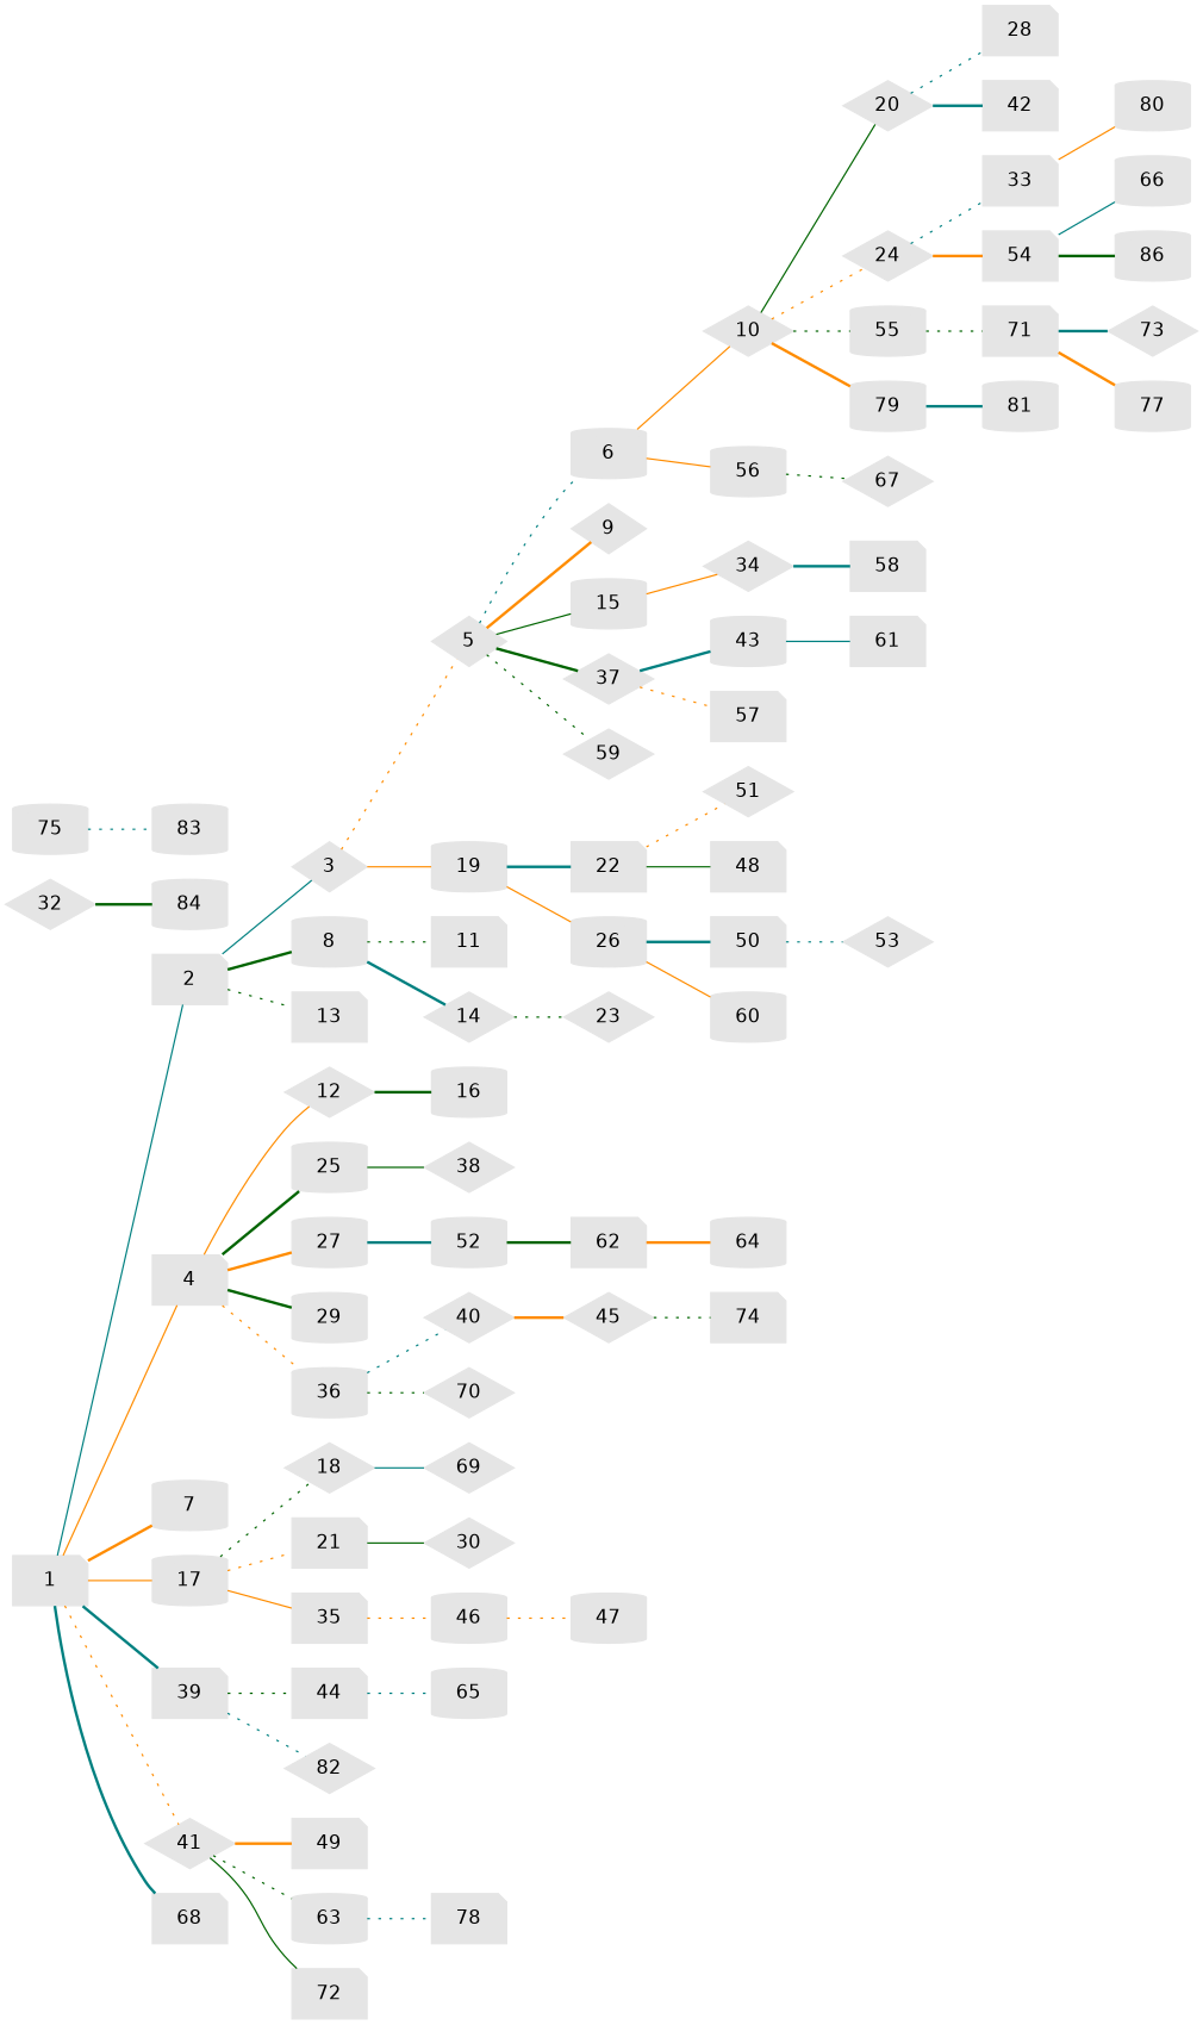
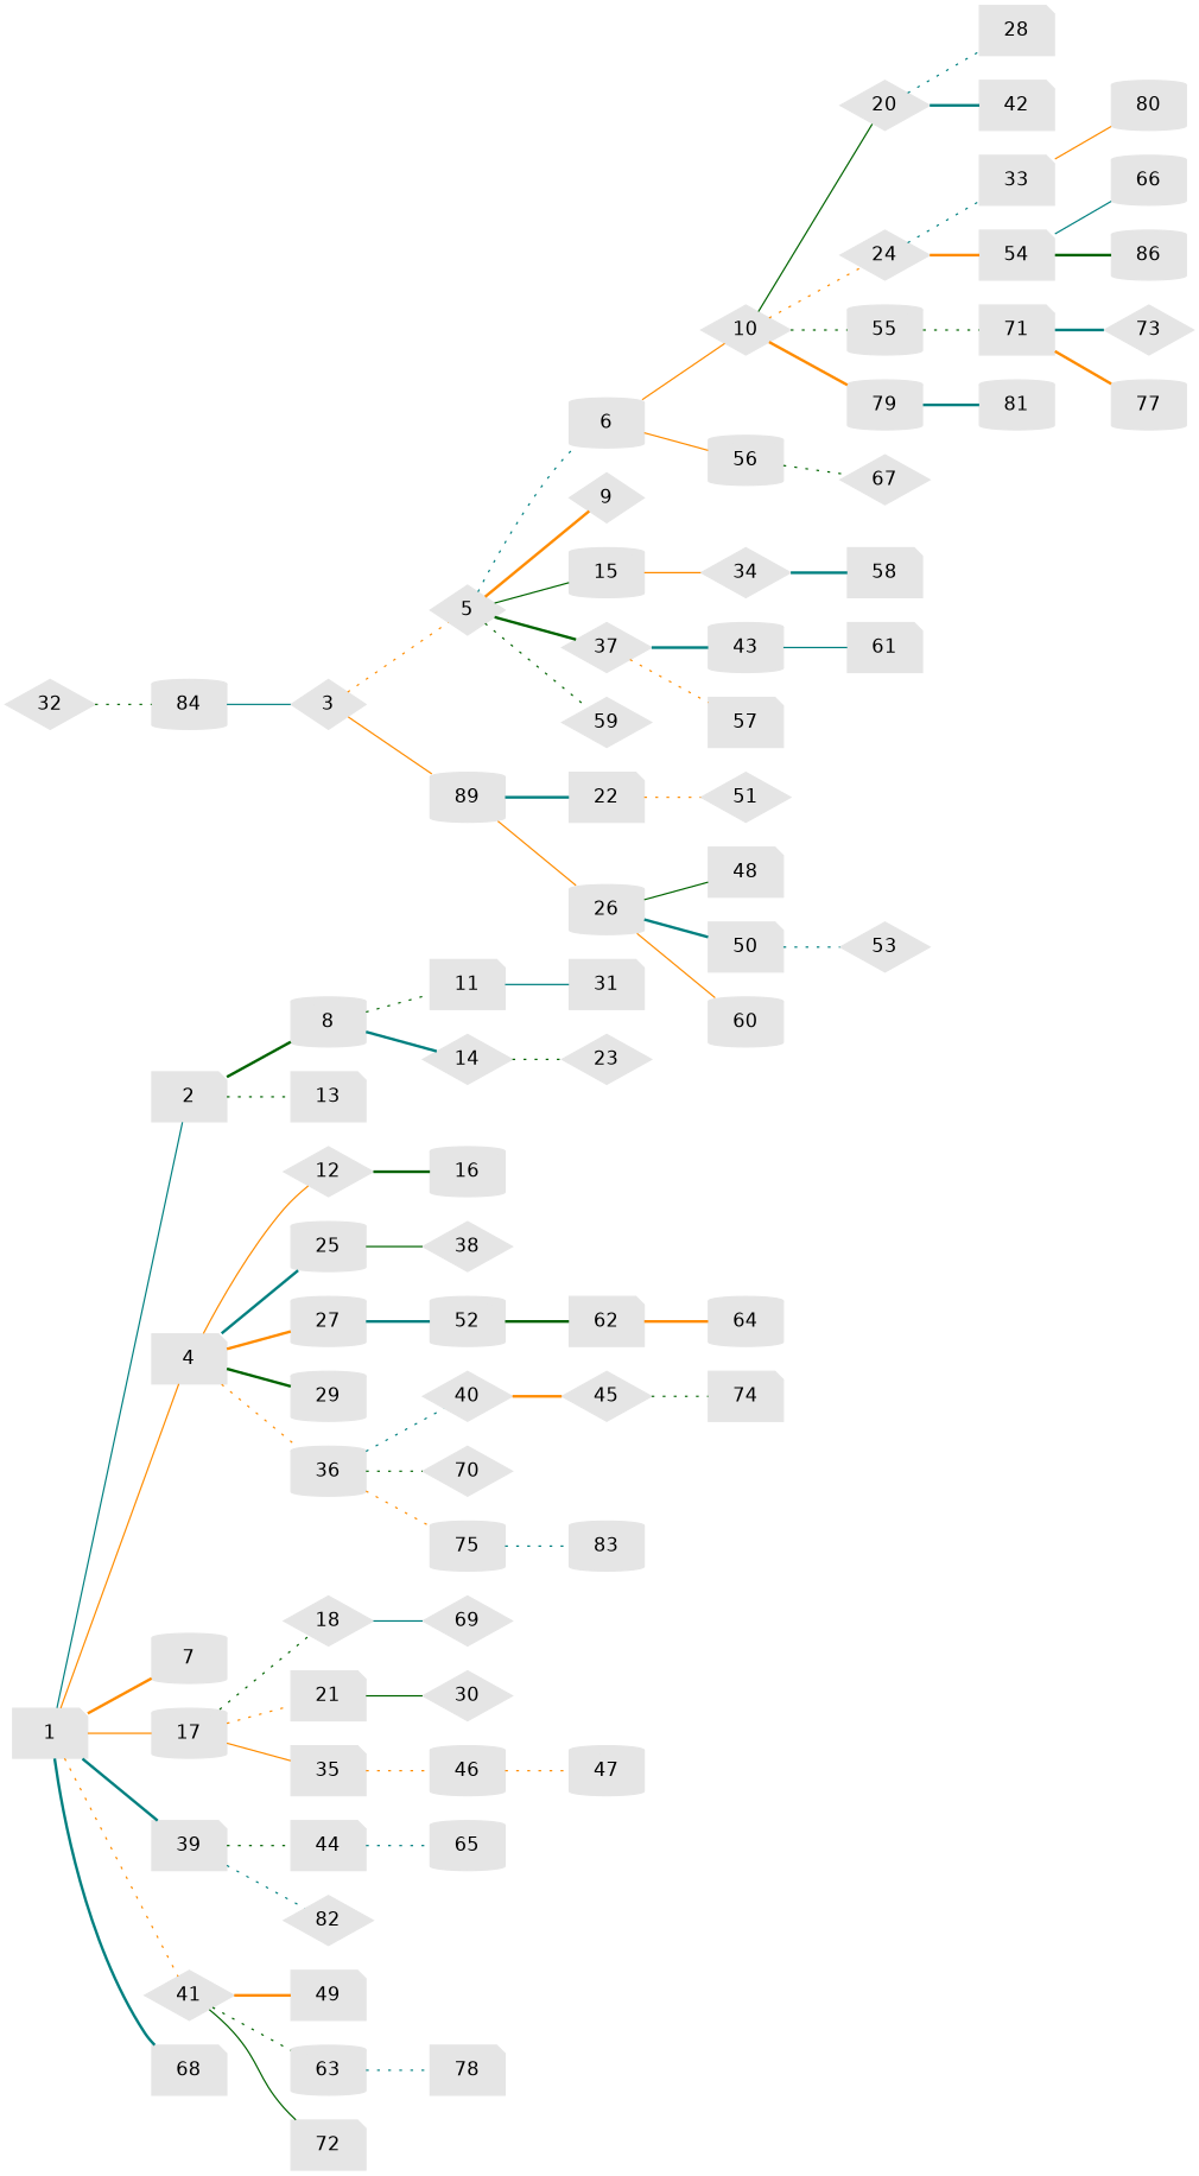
  graph {
    fontname="DejaVu Sans"
    rankdir=LR
    node [color=gray90 fontname="DejaVu Sans" shape=cylinder style=filled]
    edge [color=darkorange fontname="DejaVu Sans" style=dotted]
    1 [shape=note]
    2 [shape=note]
    4 [shape=note]
    7
    17
    39 [shape=note]
    41 [shape=diamond]
    68 [shape=note]
    3 [shape=diamond]
    8
    13 [shape=note]
    12 [shape=diamond]
    25
    27
    29
    36
    18 [shape=diamond]
    21 [shape=note]
    35 [shape=note]
    32 [shape=diamond]
    84
    44 [shape=note]
    82 [shape=diamond]
    49 [shape=note]
    63
    72 [shape=note]
    5 [shape=diamond]
-   19
+   19 [label=89]
    11 [shape=note]
    14 [shape=diamond]
    6
    9 [shape=diamond]
    15
    37 [shape=diamond]
    59 [shape=diamond]
    22 [shape=note]
    26
    16
    38 [shape=diamond]
    52
    40 [shape=diamond]
    70 [shape=diamond]
    75
    10 [shape=diamond]
    56
    34 [shape=diamond]
    43
    57 [shape=note]
    20 [shape=diamond]
    24 [shape=diamond]
    55
    79
    67 [shape=diamond]
+   31 [shape=note]
    23 [shape=diamond]
    28 [shape=note]
    42 [shape=note]
    33 [shape=note]
    54 [shape=note]
    71 [shape=note]
    81
    58 [shape=note]
    69 [shape=diamond]
    30 [shape=diamond]
    46
    51 [shape=diamond]
    48 [shape=note]
    50 [shape=note]
    60
    80
    66
    n72 [label=86]
    53 [shape=diamond]
    62 [shape=note]
    47
    45 [shape=diamond]
    83
    61 [shape=note]
    65
    74 [shape=note]
    78 [shape=note]
    64
    73 [shape=diamond]
    77
    1 -- 2 [color=teal style=solid]
    1 -- 4 [style=solid]
    1 -- 7 [style=bold]
    1 -- 17 [style=solid]
    1 -- 39 [color=teal style=bold]
    1 -- 41
    1 -- 68 [color=teal style=bold]
-   2 -- 3 [color=teal style=solid]
+   84 -- 3 [color=teal style=solid]
    2 -- 8 [color=darkgreen style=bold]
    2 -- 13 [color=darkgreen]
    4 -- 12 [style=solid]
-   4 -- 25 [color=darkgreen style=bold]
+   4 -- 25 [color=teal style=bold]
    4 -- 27 [style=bold]
    4 -- 29 [color=darkgreen style=bold]
    4 -- 36
    17 -- 18 [color=darkgreen]
    17 -- 21
    17 -- 35 [style=solid]
    39 -- 44 [color=darkgreen]
    39 -- 82 [color=teal]
    41 -- 49 [style=bold]
    41 -- 63 [color=darkgreen]
    41 -- 72 [color=darkgreen style=solid]
    3 -- 5
    3 -- 19 [style=solid]
    8 -- 11 [color=darkgreen]
    8 -- 14 [color=teal style=bold]
    12 -- 16 [color=darkgreen style=bold]
    25 -- 38 [color=darkgreen style=solid]
    27 -- 52 [color=teal style=bold]
    36 -- 40 [color=teal]
    36 -- 70 [color=darkgreen]
+   36 -- 75
    18 -- 69 [color=teal style=solid]
    21 -- 30 [color=darkgreen style=solid]
    35 -- 46
-   32 -- 84 [color=darkgreen style=bold]
+   32 -- 84 [color=darkgreen]
    44 -- 65 [color=teal]
    63 -- 78 [color=teal]
    5 -- 6 [color=teal]
    5 -- 9 [style=bold]
    5 -- 15 [color=darkgreen style=solid]
    5 -- 37 [color=darkgreen style=bold]
    5 -- 59 [color=darkgreen]
    19 -- 22 [color=teal style=bold]
    19 -- 26 [style=solid]
+   11 -- 31 [color=teal style=solid]
    14 -- 23 [color=darkgreen]
    6 -- 10 [style=solid]
    6 -- 56 [style=solid]
    15 -- 34 [style=solid]
    37 -- 43 [color=teal style=bold]
    37 -- 57
    22 -- 51
-   22 -- 48 [color=darkgreen style=solid]
+   26 -- 48 [color=darkgreen style=solid]
    26 -- 50 [color=teal style=bold]
    26 -- 60 [style=solid]
    52 -- 62 [color=darkgreen style=bold]
    40 -- 45 [style=bold]
    75 -- 83 [color=teal]
    10 -- 20 [color=darkgreen style=solid]
    10 -- 24
    10 -- 55 [color=darkgreen]
    10 -- 79 [style=bold]
    56 -- 67 [color=darkgreen]
    34 -- 58 [color=teal style=bold]
    43 -- 61 [color=teal style=solid]
    20 -- 28 [color=teal]
    20 -- 42 [color=teal style=bold]
    24 -- 33 [color=teal]
    24 -- 54 [style=bold]
    55 -- 71 [color=darkgreen]
    79 -- 81 [color=teal style=bold]
    33 -- 80 [style=solid]
    54 -- 66 [color=teal style=solid]
    54 -- n72 [color=darkgreen style=bold]
    71 -- 73 [color=teal style=bold]
    71 -- 77 [style=bold]
    46 -- 47
    50 -- 53 [color=teal]
    62 -- 64 [style=bold]
    45 -- 74 [color=darkgreen]
  }
